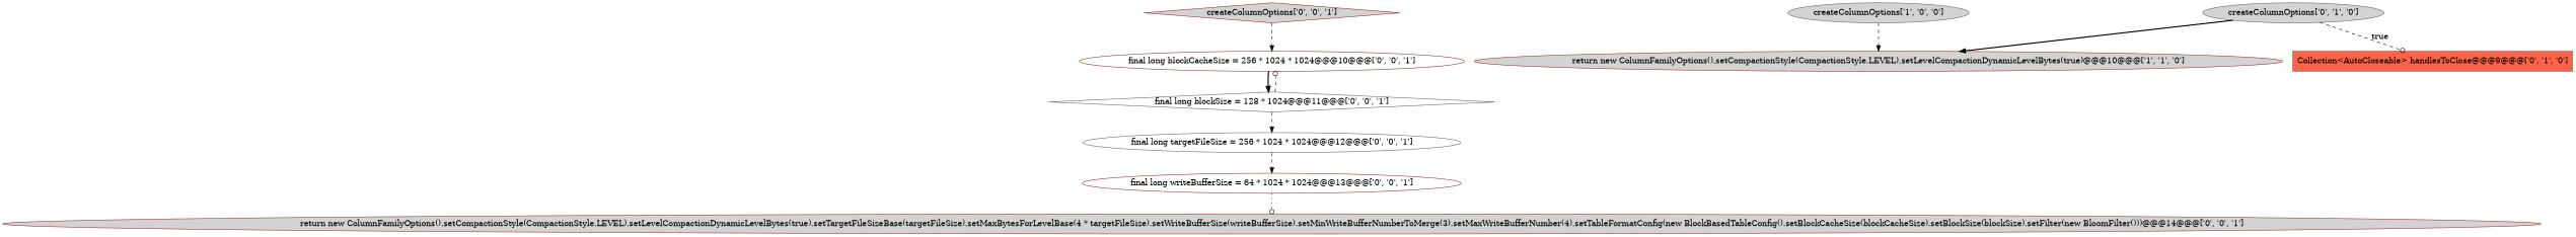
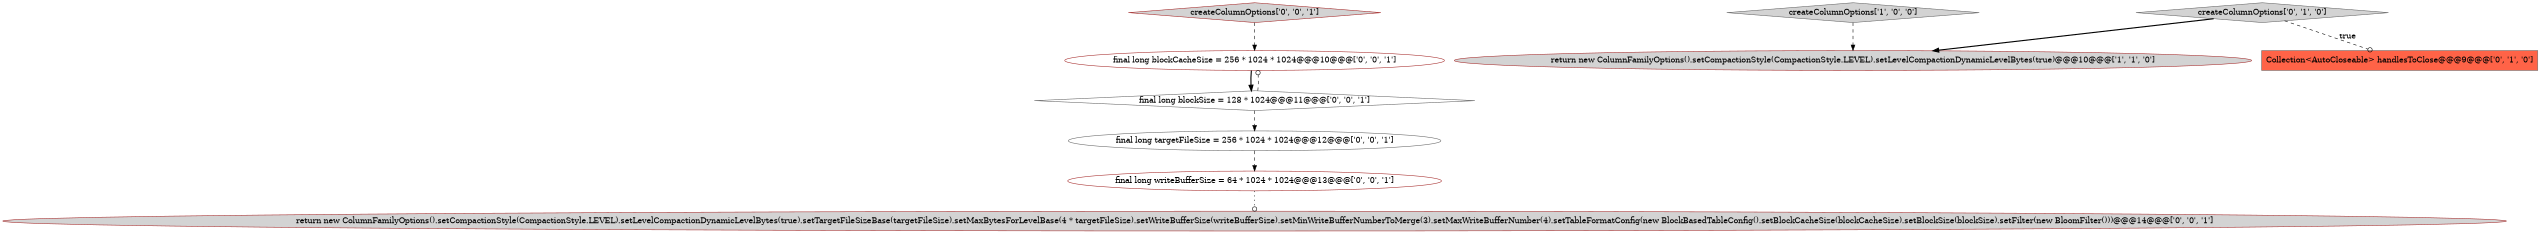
  digraph {
    node [color=brown fillcolor=lightgray shape=ellipse style=filled]
    edge [arrowhead=normal style=dashed]
    n1 [fillcolor=white label="final long blockCacheSize = 256 * 1024 * 1024@@@10@@@['0', '0', '1']"]
    n2 [color=gray40 fillcolor=white label="final long blockSize = 128 * 1024@@@11@@@['0', '0', '1']" shape=diamond]
    n3 [color=gray40 fillcolor=white label="final long targetFileSize = 256 * 1024 * 1024@@@12@@@['0', '0', '1']"]
    n4 [label="return new ColumnFamilyOptions().setCompactionStyle(CompactionStyle.LEVEL).setLevelCompactionDynamicLevelBytes(true)@@@10@@@['1', '1', '0']"]
    n5 [fillcolor=white label="final long writeBufferSize = 64 * 1024 * 1024@@@13@@@['0', '0', '1']"]
    n6 [label="return new ColumnFamilyOptions().setCompactionStyle(CompactionStyle.LEVEL).setLevelCompactionDynamicLevelBytes(true).setTargetFileSizeBase(targetFileSize).setMaxBytesForLevelBase(4 * targetFileSize).setWriteBufferSize(writeBufferSize).setMinWriteBufferNumberToMerge(3).setMaxWriteBufferNumber(4).setTableFormatConfig(new BlockBasedTableConfig().setBlockCacheSize(blockCacheSize).setBlockSize(blockSize).setFilter(new BloomFilter()))@@@14@@@['0', '0', '1']"]
-   n7 [color=gray40 label="createColumnOptions['1', '0', '0']"]
+   n7 [color=gray40 label="createColumnOptions['1', '0', '0']" shape=diamond]
    n8 [label="createColumnOptions['0', '0', '1']" shape=diamond]
-   n9 [color=gray40 label="createColumnOptions['0', '1', '0']"]
+   n9 [color=gray40 label="createColumnOptions['0', '1', '0']" shape=diamond]
    n10 [color=gray40 fillcolor=tomato label="Collection<AutoCloseable> handlesToClose@@@9@@@['0', '1', '0']" shape=box]
    n1 -> n2 [style=bold]
    n2 -> n1 [arrowhead=odot]
    n2 -> n3
    n3 -> n5
    n5 -> n6 [arrowhead=odot style=dotted]
    n7 -> n4
    n8 -> n1
    n9 -> n4 [style=bold]
    n9 -> n10 [arrowhead=odot label=true]
  }
